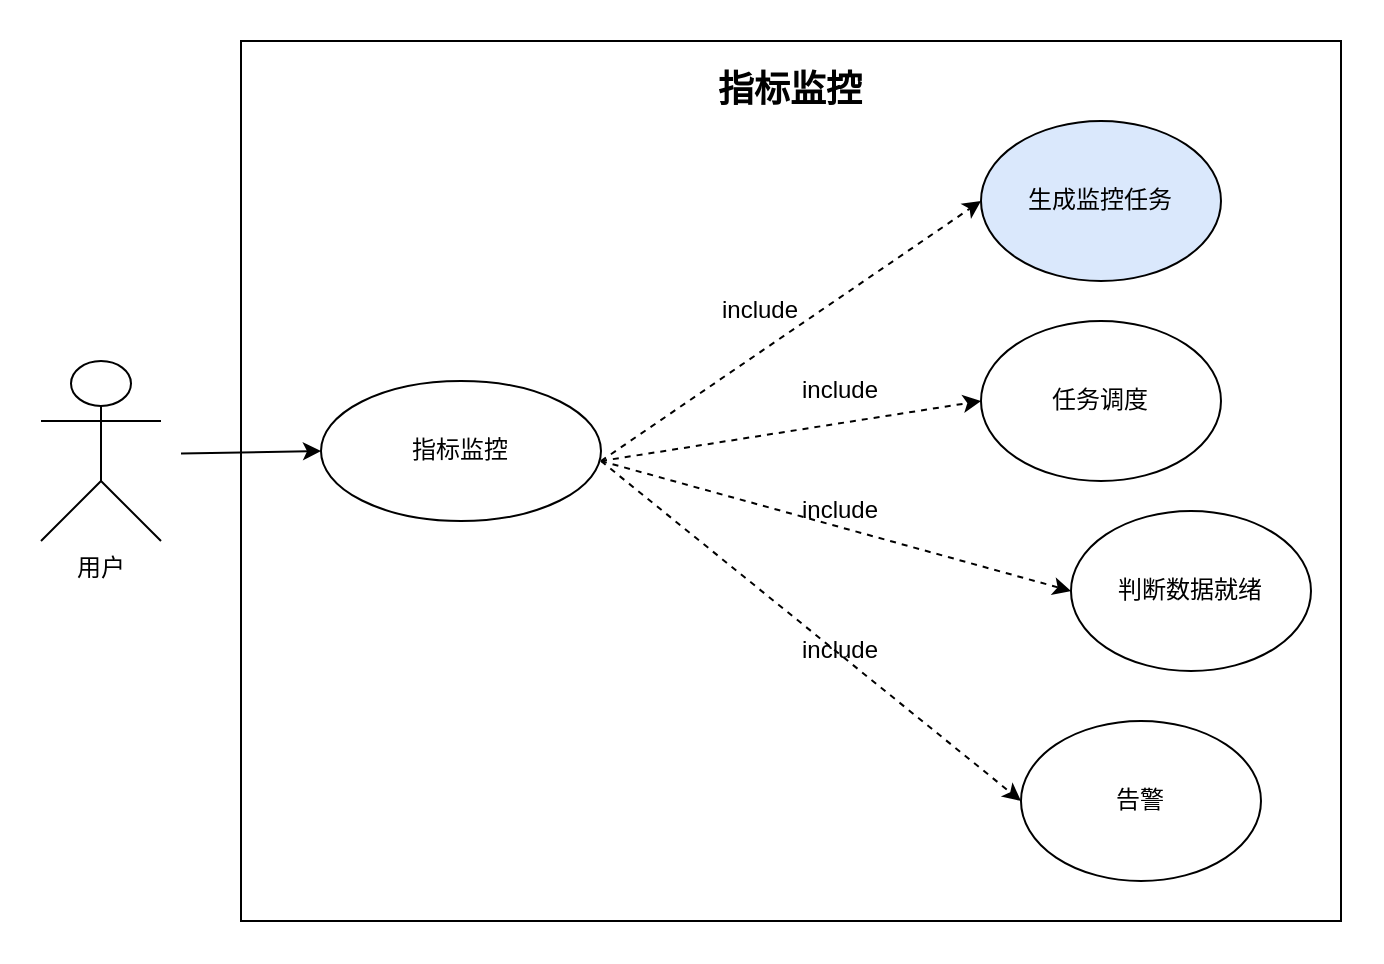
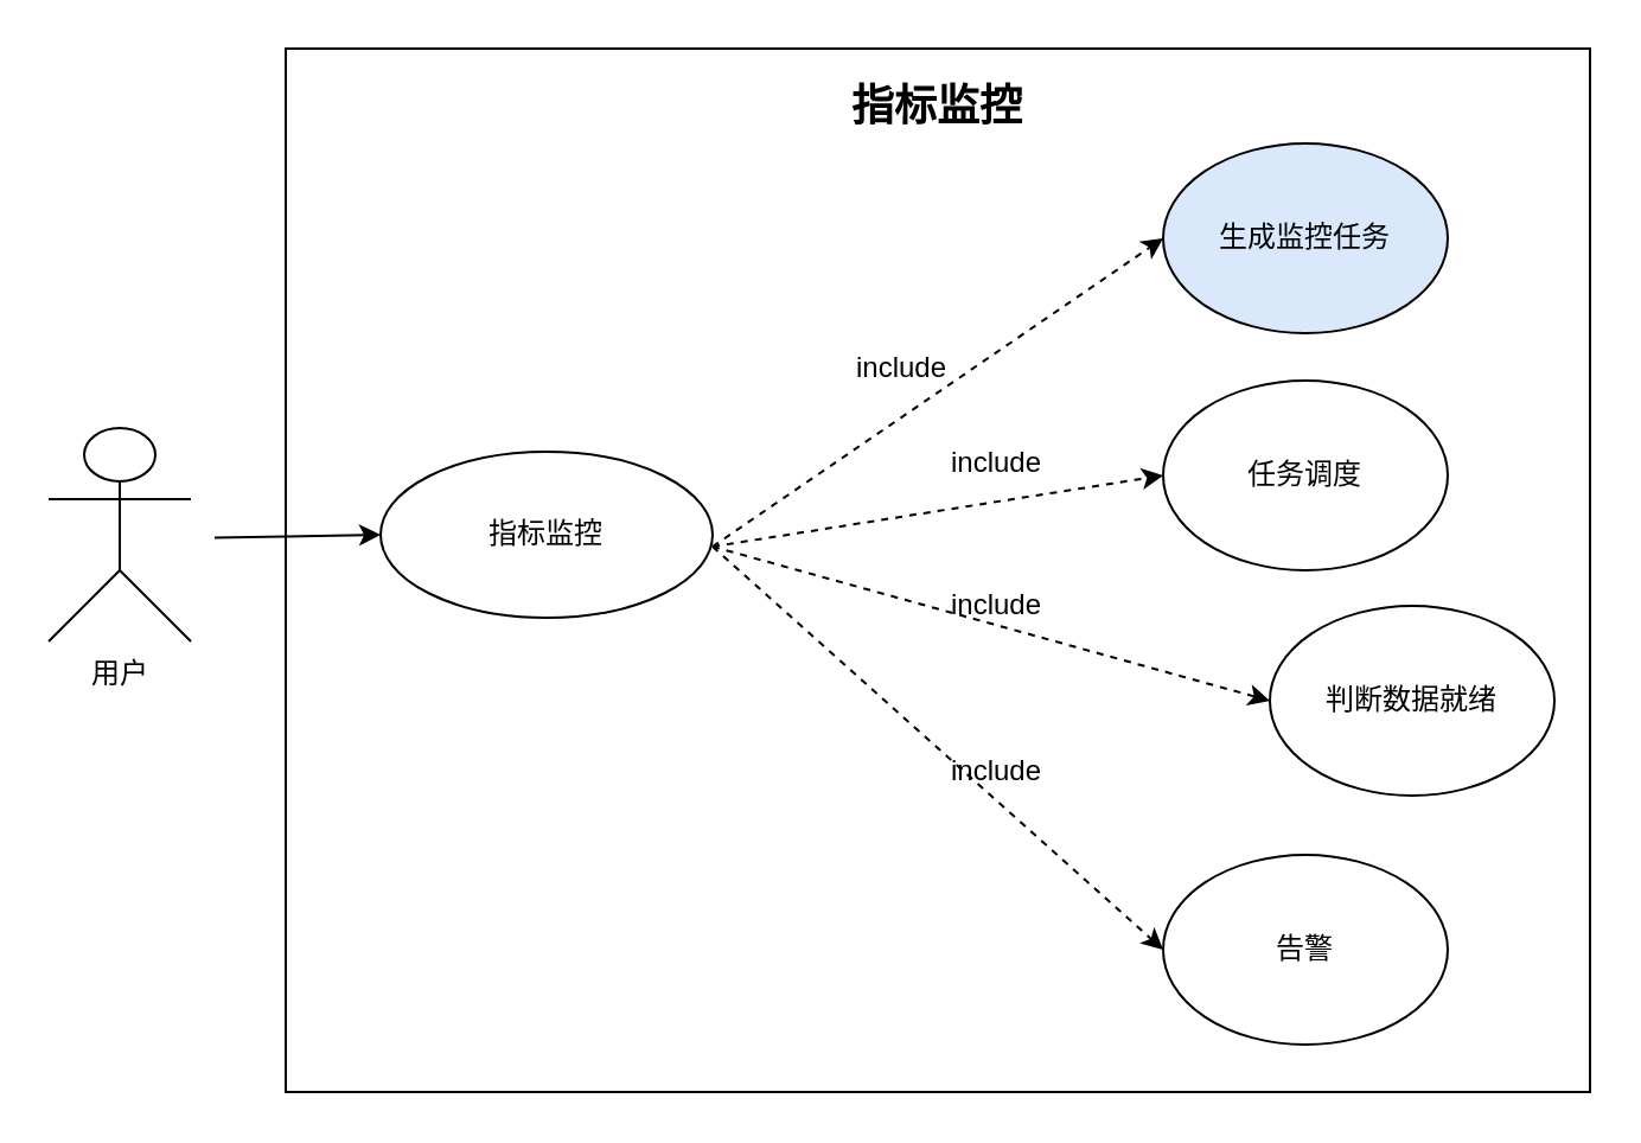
  <mxCell id="0" />
  <mxCell id="1" parent="0" />
  <mxCell id="2" value="" style="rounded=0;whiteSpace=wrap;html=1;" vertex="1" parent="1"><mxGeometry x="120" y="20" width="550" height="440" as="geometry" /></mxCell>
  <mxCell id="3" value="用户" style="shape=umlActor;verticalLabelPosition=bottom;verticalAlign=top;html=1;" vertex="1" parent="1"><mxGeometry x="20" y="180" width="60" height="90" as="geometry" /></mxCell>
  <mxCell id="4" value="指标监控" style="ellipse;whiteSpace=wrap;html=1;" vertex="1" parent="1"><mxGeometry x="160" y="190" width="140" height="70" as="geometry" /></mxCell>
  <mxCell id="5" value="" style="endArrow=classic;html=1;rounded=0;entryX=0;entryY=0.5;entryDx=0;entryDy=0;" edge="1" parent="1" target="4"><mxGeometry width="50" height="50" relative="1" as="geometry"><mxPoint x="90" y="226.25" as="sourcePoint" /><mxPoint x="250" y="223.75" as="targetPoint" /></mxGeometry></mxCell>
  <mxCell id="6" value="生成监控任务" style="ellipse;whiteSpace=wrap;html=1;fillColor=#dae8fc;" vertex="1" parent="1"><mxGeometry x="490" y="60" width="120" height="80" as="geometry" /></mxCell>
  <mxCell id="7" value="任务调度" style="ellipse;whiteSpace=wrap;html=1;" vertex="1" parent="1"><mxGeometry x="490" y="160" width="120" height="80" as="geometry" /></mxCell>
  <mxCell id="8" value="判断数据就绪" style="ellipse;whiteSpace=wrap;html=1;" vertex="1" parent="1"><mxGeometry x="535" y="255" width="120" height="80" as="geometry" /></mxCell>
- <mxCell id="9" value="告警" style="ellipse;whiteSpace=wrap;html=1;" vertex="1" parent="1"><mxGeometry x="510" y="360" width="120" height="80" as="geometry" /></mxCell>
+ <mxCell id="9" value="告警" style="ellipse;whiteSpace=wrap;html=1;" vertex="1" parent="1"><mxGeometry x="490" y="360" width="120" height="80" as="geometry" /></mxCell>
  <mxCell id="10" value="" style="endArrow=classic;html=1;rounded=0;entryX=0;entryY=0.5;entryDx=0;entryDy=0;dashed=1;" edge="1" parent="1" target="6"><mxGeometry width="50" height="50" relative="1" as="geometry"><mxPoint x="300" y="230" as="sourcePoint" /><mxPoint x="350" y="180" as="targetPoint" /></mxGeometry></mxCell>
  <mxCell id="11" value="" style="endArrow=classic;html=1;rounded=0;entryX=0;entryY=0.5;entryDx=0;entryDy=0;dashed=1;" edge="1" parent="1" target="7"><mxGeometry width="50" height="50" relative="1" as="geometry"><mxPoint x="300" y="230" as="sourcePoint" /><mxPoint x="350" y="180" as="targetPoint" /></mxGeometry></mxCell>
  <mxCell id="12" value="" style="endArrow=classic;html=1;rounded=0;entryX=0;entryY=0.5;entryDx=0;entryDy=0;dashed=1;" edge="1" parent="1" target="8"><mxGeometry width="50" height="50" relative="1" as="geometry"><mxPoint x="300" y="230" as="sourcePoint" /><mxPoint x="350" y="180" as="targetPoint" /></mxGeometry></mxCell>
  <mxCell id="13" value="" style="endArrow=classic;html=1;rounded=0;entryX=0;entryY=0.5;entryDx=0;entryDy=0;dashed=1;" edge="1" parent="1" target="9"><mxGeometry width="50" height="50" relative="1" as="geometry"><mxPoint x="300" y="230" as="sourcePoint" /><mxPoint x="350" y="180" as="targetPoint" /></mxGeometry></mxCell>
  <mxCell id="14" value="&lt;span style=&quot;font-size: 18px;&quot;&gt;&lt;b&gt;指标监控&lt;/b&gt;&lt;/span&gt;" style="text;html=1;align=center;verticalAlign=middle;whiteSpace=wrap;rounded=0;" vertex="1" parent="1"><mxGeometry x="355" y="20" width="80" height="50" as="geometry" /></mxCell>
  <mxCell id="15" value="include" style="text;html=1;align=center;verticalAlign=middle;whiteSpace=wrap;rounded=0;" vertex="1" parent="1"><mxGeometry x="350" y="140" width="60" height="30" as="geometry" /></mxCell>
  <mxCell id="16" value="include" style="text;html=1;align=center;verticalAlign=middle;whiteSpace=wrap;rounded=0;" vertex="1" parent="1"><mxGeometry x="390" y="180" width="60" height="30" as="geometry" /></mxCell>
  <mxCell id="17" value="include" style="text;html=1;align=center;verticalAlign=middle;whiteSpace=wrap;rounded=0;" vertex="1" parent="1"><mxGeometry x="390" y="240" width="60" height="30" as="geometry" /></mxCell>
  <mxCell id="18" value="include" style="text;html=1;align=center;verticalAlign=middle;whiteSpace=wrap;rounded=0;" vertex="1" parent="1"><mxGeometry x="390" y="310" width="60" height="30" as="geometry" /></mxCell>
